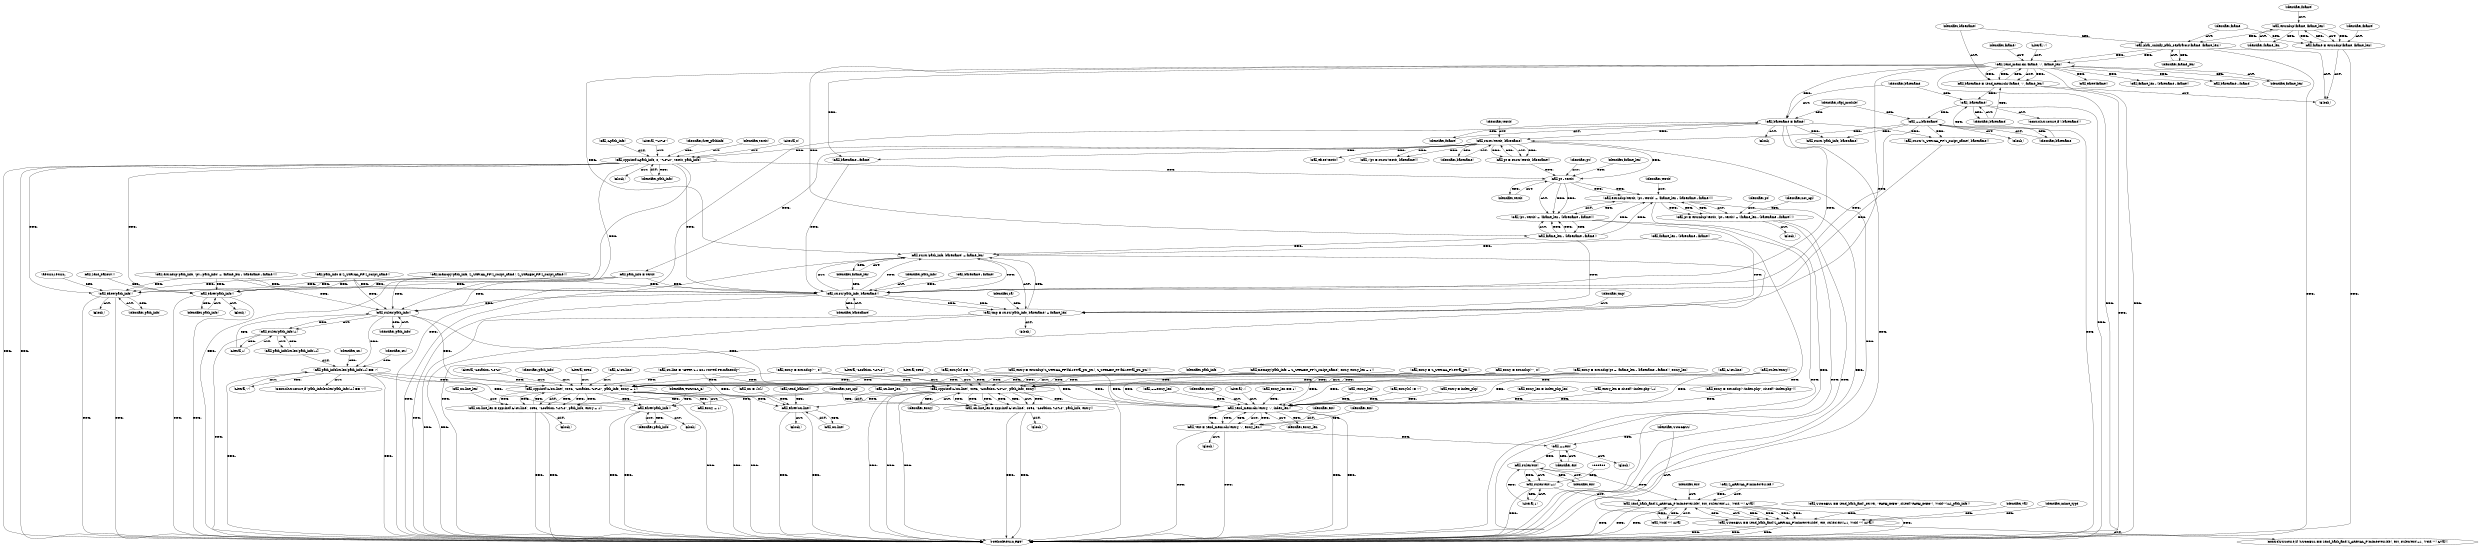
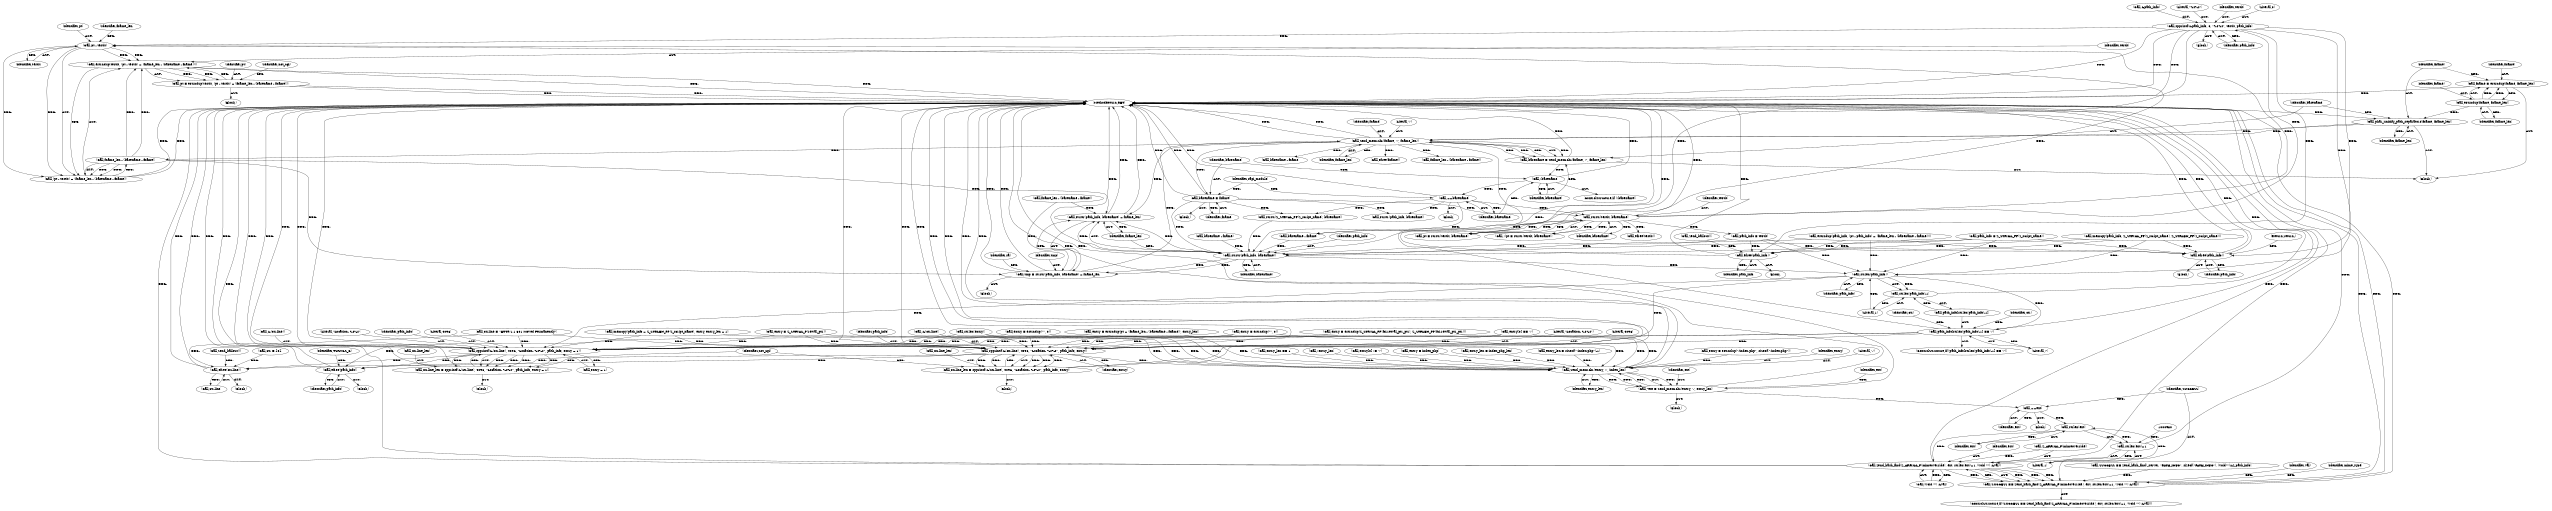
  digraph {
    n1 [label="(Call,spprintf(&path_info, 0, \"%s%s\", testit, path_info))"]
    n2 [label="(Call,pt - testit)"]
    n3 [label="(Call,efree(path_info))"]
    n4 [label="(Call,efree(path_info))"]
    n5 [label="(Call,strstr(path_info, basename))"]
    n6 [label="(Call,strlen(path_info))"]
    n7 [label="(MethodReturn,RET)"]
    n8 [label="(Block,)"]
    n9 [label="(Identifier,path_info)"]
    n10 [label="(Call,estrndup(testit, (pt - testit) + (fname_len - (basename - fname))))"]
    n11 [label="(Call,(pt - testit) + (fname_len - (basename - fname)))"]
    n12 [label="(Identifier,testit)"]
    n13 [label="(Identifier,path_info)"]
    n14 [label="(Block,)"]
    n15 [label="(Identifier,path_info)"]
    n16 [label="(Block,)"]
    n17 [label="(Call,tmp = strstr(path_info, basename) + fname_len)"]
    n18 [label="(Call,strstr(path_info, basename) + fname_len)"]
    n19 [label="(Identifier,basename)"]
    n20 [label="(Call,path_info[strlen(path_info)-1] == '/')"]
    n21 [label="(Call,spprintf(&(ctr.line), 4096, \"Location: %s%s\", path_info, entry + 1))"]
    n22 [label="(Call,spprintf(&(ctr.line), 4096, \"Location: %s%s\", path_info, entry))"]
    n23 [label="(Call,strlen(path_info)-1)"]
    n24 [label="(Identifier,path_info)"]
    n25 [label="(Call,strstr(testit, basename))"]
    n26 [label="(Call,basename - fname)"]
    n27 [label="(Call,efree(testit))"]
    n28 [label="(Call,!(pt = strstr(testit, basename)))"]
    n29 [label="(Call,pt = strstr(testit, basename))"]
    n30 [label="(Call,path_info = testit)"]
    n31 [label="(Identifier,basename)"]
    n32 [label="(Call,basename = fname)"]
    n33 [label="(Block,)"]
    n34 [label="(Identifier,fname)"]
    n35 [label="(Call,strstr(path_info, basename))"]
    n36 [label="(Call,strstr(Z_STRVAL_PP(z_script_name), basename))"]
    n37 [label="(Call,zend_memrchr(fname, '/', fname_len))"]
    n38 [label="(Call,basename = zend_memrchr(fname, '/', fname_len))"]
    n39 [label="(Call,efree(fname))"]
    n40 [label="(Call,fname_len - (basename - fname))"]
    n41 [label="(Call,fname_len - (basename - fname))"]
    n42 [label="(Call,basename - fname)"]
    n43 [label="(Identifier,fname_len)"]
    n44 [label="(Block,)"]
    n45 [label="(Call,!basename)"]
    n46 [label="(Block,)"]
    n47 [label="(Identifier,fname_len)"]
    n48 [label="(Call,phar_unixify_path_separators(fname, fname_len))"]
    n49 [label="(Identifier,fname_len)"]
    n50 [label="(Call,fname = estrndup(fname, fname_len))"]
    n51 [label="(Call,estrndup(fname, fname_len))"]
    n52 [label="(Identifier,fname_len)"]
    n53 [label="(Call,++basename)"]
    n54 [label="(Identifier,basename)"]
    n55 [label="(Block,)"]
    n56 [label="(Identifier,basename)"]
    n57 [label="(ControlStructure,if (!basename))"]
    n58 [label="(Call,pt = estrndup(testit, (pt - testit) + (fname_len - (basename - fname))))"]
    n59 [label="(Block,)"]
    n60 [label="(Call,efree(path_info))"]
    n61 [label="(Literal,'/')"]
    n62 [label="(ControlStructure,if (path_info[strlen(path_info)-1] == '/'))"]
    n63 [label="(Call,ctr.line_len = spprintf(&(ctr.line), 4096, \"Location: %s%s\", path_info, entry + 1))"]
    n64 [label="(Call,efree(ctr.line))"]
    n65 [label="(Call,entry + 1)"]
    n66 [label="(Call,ctr.line_len = spprintf(&(ctr.line), 4096, \"Location: %s%s\", path_info, entry))"]
    n67 [label="(Call,zend_memrchr(entry, '.', index_len))"]
    n68 [label="(Identifier,entry)"]
    n69 [label="(Literal,1)"]
    n70 [label="(Call,path_info[strlen(path_info)-1])"]
    n71 [label="(Identifier,path_info)"]
    n72 [label="(Block,)"]
    n73 [label="(Block,)"]
    n74 [label="(Call,ctr.line)"]
    n75 [label="(Block,)"]
    n76 [label="(Block,)"]
    n77 [label="(Call,*ext = zend_memrchr(entry, '.', entry_len))"]
    n78 [label="(Identifier,entry_len)"]
    n79 [label="(Call,++ext)"]
    n80 [label="(Block,)"]
    n81 [label="(Call,strlen(ext))"]
    n82 [label="(Block,)"]
    n83 [label="(Identifier,ext)"]
    n84 [label="(Call,zend_hash_find(Z_ARRVAL_P(mimeoverride), ext, strlen(ext)+1, (void **) &val))"]
    n85 [label="(Call,strlen(ext)+1)"]
    n86 [label="(Identifier,ext)"]
    n87 [label="(Call,SUCCESS == zend_hash_find(Z_ARRVAL_P(mimeoverride), ext, strlen(ext)+1, (void **) &val))"]
    n88 [label="(Call,(void **) &val)"]
    n89 [label="(Literal,1)"]
    n90 [label="(ControlStructure,if (SUCCESS == zend_hash_find(Z_ARRVAL_P(mimeoverride), ext, strlen(ext)+1, (void **) &val)))"]
    n91 [label="(Call,&(ctr.line))"]
    n92 [label="(Identifier,tmp)"]
    n93 [label="(Call,memcpy(path_info, Z_STRVAL_PP(z_script_name), Z_STRLEN_PP(z_script_name)))"]
    n94 [label="(Call,SUCCESS == zend_hash_find(_server, \"PATH_INFO\", sizeof(\"PATH_INFO\"), (void**)&z_path_info))"]
    n95 [label="(Identifier,fname)"]
    n96 [label="(Call,&path_info)"]
    n97 [label="(Identifier,pt)"]
    n98 [label="(Literal,4096)"]
    n99 [label="(Call,entry = estrndup(\"/index.php\", sizeof(\"/index.php\")))"]
    n100 [label="(Identifier,basename)"]
    n101 [label="(Call,zend_bailout())"]
    n102 [label="(Identifier,pt)"]
-   n103 [label="(Call,++entry_len)"]
    n104 [label="(Identifier,val)"]
    n105 [label="(Identifier,fname)"]
    n106 [label="(Call,entry = estrndup(\"\", 0))"]
    n107 [label="(Identifier,sa)"]
    n108 [label="(Literal,\"Location: %s%s\")"]
    n109 [label="(Identifier,ctr)"]
    n110 [label="(Identifier,ext)"]
    n111 [label="(Identifier,entry)"]
    n112 [label="(Literal,\"%s%s\")"]
    n113 [label="(Identifier,mime_type)"]
    n114 [label="(Literal,'.')"]
    n115 [label="(Identifier,not_cgi)"]
    n116 [label="(Call,&(ctr.line))"]
    n117 [label="(Call,ctr = {0})"]
    n118 [label="(Call,zend_bailout())"]
    n119 [label="(Call,entry_len == 1)"]
    n120 [label="(Call,path_info = Z_STRVAL_PP(z_script_name))"]
    n121 [label="(Call,ctr.line = \"HTTP/1.1 301 Moved Permanently\")"]
    n122 [label="(Call,fname_len - (basename - fname))"]
    n123 [label="(Identifier,ext)"]
-   n124 [label="(Identifier,free_pathinfo)"]
    n125 [label="(Literal,4096)"]
    n126 [label="(Literal,\"Location: %s%s\")"]
    n127 [label="(Call,Z_ARRVAL_P(mimeoverride))"]
    n128 [label="(Identifier,basename)"]
    n129 [label="(Identifier,not_cgi)"]
    n130 [label="(Identifier,testit)"]
    n131 [label="(Call,entry = estrndup(Z_STRVAL_PP(fci.retval_ptr_ptr), Z_STRLEN_PP(fci.retval_ptr_ptr)))"]
    n132 [label="(Call,entry = Z_STRVAL_P(retval_ptr))"]
    n133 [label="(Identifier,fname)"]
    n134 [label="(Identifier,testit)"]
    n135 [label="(Call,!entry_len)"]
    n136 [label="(Call,ctr.line_len)"]
    n137 [label="(Identifier,path_info)"]
    n138 [label="(Call,entry[0] != '/')"]
    n139 [label="(Identifier,SUCCESS)"]
    n140 [label="(Identifier,testit)"]
    n141 [label="(Identifier,path_info)"]
    n142 [label="(Return,return;)"]
    n143 [label="(Identifier,ext)"]
    n144 [label="(Identifier,path_info)"]
    n145 [label="(Call,entry = index_php)"]
    n146 [label="(Call,entry = estrndup(pt + (fname_len - (basename - fname)), entry_len))"]
    n147 [label="(Identifier,fname)"]
    n148 [label="(Call,strlen(entry))"]
    n149 [label="(Call,entry_len = index_php_len)"]
    n150 [label="(Call,entry_len = sizeof(\"/index.php\")-1)"]
    n151 [label="(Identifier,ctr)"]
    n152 [label="(Call,ctr.line_len)"]
    n153 [label="(Literal,0)"]
    n154 [label="(Call,entry = estrndup(\"\", 0))"]
    n155 [label="(Call,basename - fname)"]
    n156 [label="(Identifier,fname_len)"]
    n157 [label="(Call,entry[0] == '/')"]
    n158 [label="(Call,memcpy(path_info + Z_STRLEN_PP(z_script_name), entry, entry_len + 1))"]
    n159 [label="(Identifier,TSRMLS_C)"]
    n160 [label="(Identifier,sapi_module)"]
    n161 [label="(Literal,'/')"]
    n162 [label="(Call,estrndup(path_info, (pt - path_info) + (fname_len - (basename - fname))))"]
    1000980
    n1 -> n2 [label="DDG: "]
    n1 -> n3 [label="DDG: "]
    n1 -> n4 [label="DDG: "]
    n1 -> n5 [label="DDG: "]
    n1 -> n6 [label="DDG: "]
    n1 -> n7 [label="DDG: "]
    n1 -> n7 [label="DDG: "]
    n1 -> n7 [label="DDG: "]
    n1 -> n8 [label="AST: "]
    n1 -> n9 [label="CFG: "]
    n2 -> n10 [label="DDG: "]
    n2 -> n10 [label="DDG: "]
    n2 -> n11 [label="AST: "]
    n2 -> n11 [label="DDG: "]
    n2 -> n11 [label="DDG: "]
    n2 -> n12 [label="CFG: "]
    n3 -> n7 [label="DDG: "]
    n3 -> n7 [label="DDG: "]
    n3 -> n13 [label="CFG: "]
    n3 -> n14 [label="AST: "]
    n4 -> n7 [label="DDG: "]
    n4 -> n7 [label="DDG: "]
    n4 -> n15 [label="CFG: "]
    n4 -> n16 [label="AST: "]
    n5 -> n6 [label="DDG: "]
    n5 -> n7 [label="DDG: "]
    n5 -> n17 [label="DDG: "]
    n5 -> n17 [label="DDG: "]
    n5 -> n18 [label="AST: "]
    n5 -> n18 [label="DDG: "]
    n5 -> n18 [label="DDG: "]
    n5 -> n19 [label="CFG: "]
    n6 -> n20 [label="DDG: "]
    n6 -> n21 [label="DDG: "]
    n6 -> n22 [label="DDG: "]
    n6 -> n23 [label="AST: "]
    n6 -> n23 [label="DDG: "]
    n6 -> n24 [label="CFG: "]
    n9 -> n1 [label="AST: "]
    n10 -> n7 [label="DDG: "]
    n10 -> n7 [label="DDG: "]
    n10 -> n11 [label="CFG: "]
    n10 -> n58 [label="AST: "]
    n10 -> n58 [label="DDG: "]
    n10 -> n58 [label="DDG: "]
    n11 -> n7 [label="DDG: "]
    n11 -> n7 [label="DDG: "]
    n11 -> n10 [label="AST: "]
    n11 -> n41 [label="CFG: "]
    n12 -> n2 [label="AST: "]
    n13 -> n3 [label="AST: "]
    n15 -> n4 [label="AST: "]
    n17 -> n7 [label="DDG: "]
    n17 -> n7 [label="DDG: "]
    n17 -> n18 [label="CFG: "]
    n17 -> n46 [label="AST: "]
    n18 -> n7 [label="DDG: "]
    n18 -> n7 [label="DDG: "]
    n18 -> n17 [label="AST: "]
    n18 -> n47 [label="CFG: "]
    n19 -> n5 [label="AST: "]
    n20 -> n7 [label="DDG: "]
    n20 -> n7 [label="DDG: "]
    n20 -> n21 [label="DDG: "]
    n20 -> n22 [label="DDG: "]
    n20 -> n60 [label="DDG: "]
    n20 -> n61 [label="CFG: "]
    n20 -> n62 [label="AST: "]
    n21 -> n7 [label="DDG: "]
    n21 -> n7 [label="DDG: "]
    n21 -> n7 [label="DDG: "]
    n21 -> n60 [label="DDG: "]
    n21 -> n63 [label="AST: "]
    n21 -> n63 [label="DDG: "]
    n21 -> n63 [label="DDG: "]
    n21 -> n63 [label="DDG: "]
    n21 -> n63 [label="DDG: "]
    n21 -> n63 [label="DDG: "]
    n21 -> n64 [label="DDG: "]
    n21 -> n65 [label="CFG: "]
    n22 -> n7 [label="DDG: "]
    n22 -> n7 [label="DDG: "]
    n22 -> n7 [label="DDG: "]
    n22 -> n60 [label="DDG: "]
    n22 -> n64 [label="DDG: "]
    n22 -> n66 [label="AST: "]
    n22 -> n66 [label="DDG: "]
    n22 -> n66 [label="DDG: "]
    n22 -> n66 [label="DDG: "]
    n22 -> n66 [label="DDG: "]
    n22 -> n66 [label="DDG: "]
    n22 -> n67 [label="DDG: "]
    n22 -> n68 [label="CFG: "]
    n23 -> n7 [label="DDG: "]
    n23 -> n69 [label="CFG: "]
    n23 -> n70 [label="AST: "]
    n24 -> n6 [label="AST: "]
    n25 -> n1 [label="DDG: "]
    n25 -> n2 [label="DDG: "]
    n25 -> n7 [label="DDG: "]
    n25 -> n26 [label="DDG: "]
    n25 -> n27 [label="DDG: "]
    n25 -> n28 [label="DDG: "]
    n25 -> n28 [label="DDG: "]
    n25 -> n29 [label="AST: "]
    n25 -> n29 [label="DDG: "]
    n25 -> n29 [label="DDG: "]
    n25 -> n30 [label="DDG: "]
    n25 -> n31 [label="CFG: "]
    n26 -> n5 [label="DDG: "]
    n29 -> n2 [label="DDG: "]
    n29 -> n25 [label="CFG: "]
    n30 -> n3 [label="DDG: "]
    n30 -> n4 [label="DDG: "]
    n30 -> n5 [label="DDG: "]
    n30 -> n6 [label="DDG: "]
    n31 -> n25 [label="AST: "]
    n32 -> n5 [label="DDG: "]
    n32 -> n7 [label="DDG: "]
    n32 -> n7 [label="DDG: "]
    n32 -> n25 [label="DDG: "]
    n32 -> n33 [label="AST: "]
    n32 -> n34 [label="CFG: "]
    n32 -> n35 [label="DDG: "]
    n32 -> n36 [label="DDG: "]
    n34 -> n32 [label="AST: "]
    n36 -> n5 [label="DDG: "]
    n37 -> n7 [label="DDG: "]
    n37 -> n7 [label="DDG: "]
-   n37 -> n17 [label="DDG: "]
+   n17 -> n37 [label="DDG: "]
    n37 -> n18 [label="DDG: "]
    n37 -> n26 [label="DDG: "]
    n37 -> n32 [label="DDG: "]
    n37 -> n38 [label="AST: "]
    n37 -> n38 [label="DDG: "]
    n37 -> n38 [label="DDG: "]
    n37 -> n38 [label="DDG: "]
    n37 -> n39 [label="DDG: "]
    n37 -> n40 [label="DDG: "]
    n37 -> n41 [label="DDG: "]
    n37 -> n42 [label="DDG: "]
    n37 -> n43 [label="CFG: "]
    n38 -> n7 [label="DDG: "]
    n38 -> n37 [label="CFG: "]
    n38 -> n44 [label="AST: "]
    n38 -> n45 [label="DDG: "]
    n41 -> n10 [label="DDG: "]
    n41 -> n10 [label="DDG: "]
    n41 -> n11 [label="AST: "]
    n41 -> n11 [label="DDG: "]
    n41 -> n11 [label="DDG: "]
    n41 -> n17 [label="DDG: "]
    n41 -> n18 [label="DDG: "]
    n43 -> n37 [label="AST: "]
    n45 -> n7 [label="DDG: "]
    n45 -> n53 [label="DDG: "]
    n45 -> n56 [label="CFG: "]
    n45 -> n57 [label="AST: "]
    n47 -> n5 [label="CFG: "]
    n47 -> n18 [label="AST: "]
-   n48 -> n7 [label="DDG: "]
+   n7 -> n48 [label="DDG: "]
    n48 -> n37 [label="DDG: "]
    n48 -> n37 [label="DDG: "]
    n48 -> n44 [label="AST: "]
    n48 -> n49 [label="CFG: "]
    n49 -> n48 [label="AST: "]
    n50 -> n7 [label="DDG: "]
    n50 -> n44 [label="AST: "]
    n50 -> n51 [label="CFG: "]
    n51 -> n48 [label="DDG: "]
    n51 -> n50 [label="AST: "]
    n51 -> n50 [label="DDG: "]
    n51 -> n50 [label="DDG: "]
    n51 -> n52 [label="CFG: "]
    n52 -> n51 [label="AST: "]
    n53 -> n5 [label="DDG: "]
    n53 -> n7 [label="DDG: "]
    n53 -> n25 [label="DDG: "]
    n53 -> n35 [label="DDG: "]
    n53 -> n36 [label="DDG: "]
    n53 -> n54 [label="CFG: "]
    n53 -> n55 [label="AST: "]
    n54 -> n45 [label="CFG: "]
    n54 -> n53 [label="AST: "]
    n56 -> n38 [label="CFG: "]
    n56 -> n45 [label="AST: "]
    n58 -> n7 [label="DDG: "]
    n58 -> n7 [label="DDG: "]
    n58 -> n10 [label="CFG: "]
    n58 -> n59 [label="AST: "]
    n60 -> n7 [label="DDG: "]
    n60 -> n7 [label="DDG: "]
    n60 -> n71 [label="CFG: "]
    n60 -> n72 [label="AST: "]
    n61 -> n20 [label="AST: "]
    n63 -> n7 [label="DDG: "]
    n63 -> n7 [label="DDG: "]
    n63 -> n21 [label="CFG: "]
    n63 -> n73 [label="AST: "]
    n64 -> n7 [label="DDG: "]
    n64 -> n7 [label="DDG: "]
    n64 -> n74 [label="CFG: "]
    n64 -> n75 [label="AST: "]
    n65 -> n21 [label="AST: "]
    n66 -> n7 [label="DDG: "]
    n66 -> n7 [label="DDG: "]
    n66 -> n22 [label="CFG: "]
    n66 -> n76 [label="AST: "]
    n67 -> n7 [label="DDG: "]
    n67 -> n7 [label="DDG: "]
    n67 -> n77 [label="AST: "]
    n67 -> n77 [label="DDG: "]
    n67 -> n77 [label="DDG: "]
    n67 -> n77 [label="DDG: "]
    n67 -> n78 [label="CFG: "]
    n68 -> n22 [label="AST: "]
    n69 -> n6 [label="CFG: "]
    n69 -> n23 [label="AST: "]
    n70 -> n20 [label="AST: "]
    n70 -> n23 [label="CFG: "]
    n71 -> n60 [label="AST: "]
    n74 -> n64 [label="AST: "]
    n77 -> n7 [label="DDG: "]
    n77 -> n7 [label="DDG: "]
    n77 -> n67 [label="CFG: "]
    n77 -> n79 [label="DDG: "]
    n77 -> n80 [label="AST: "]
    n78 -> n67 [label="AST: "]
    n79 -> n81 [label="DDG: "]
    n79 -> n82 [label="AST: "]
    n79 -> n83 [label="CFG: "]
    n81 -> n84 [label="DDG: "]
    n81 -> n85 [label="AST: "]
    n81 -> n85 [label="DDG: "]
    n81 -> n86 [label="CFG: "]
    n83 -> n79 [label="AST: "]
    n84 -> n7 [label="DDG: "]
    n84 -> n7 [label="DDG: "]
    n84 -> n7 [label="DDG: "]
    n84 -> n7 [label="DDG: "]
    n84 -> n87 [label="AST: "]
    n84 -> n87 [label="DDG: "]
    n84 -> n87 [label="DDG: "]
    n84 -> n87 [label="DDG: "]
    n84 -> n87 [label="DDG: "]
    n84 -> n88 [label="CFG: "]
    n85 -> n7 [label="DDG: "]
    n85 -> n84 [label="AST: "]
    n85 -> n89 [label="CFG: "]
    n86 -> n81 [label="AST: "]
    n87 -> n7 [label="DDG: "]
    n87 -> n7 [label="DDG: "]
    n87 -> n7 [label="DDG: "]
    n87 -> n84 [label="CFG: "]
    n87 -> n90 [label="AST: "]
    n88 -> n84 [label="AST: "]
    n88 -> n84 [label="DDG: "]
    n89 -> n81 [label="CFG: "]
    n89 -> n85 [label="AST: "]
    n91 -> n22 [label="AST: "]
    n92 -> n17 [label="AST: "]
    n93 -> n3 [label="DDG: "]
    n93 -> n4 [label="DDG: "]
    n93 -> n5 [label="DDG: "]
    n93 -> n6 [label="DDG: "]
    n94 -> n87 [label="DDG: "]
    n95 -> n37 [label="AST: "]
    n96 -> n1 [label="AST: "]
    n97 -> n2 [label="AST: "]
    n98 -> n21 [label="AST: "]
    n99 -> n67 [label="DDG: "]
    n100 -> n32 [label="AST: "]
    n100 -> n45 [label="CFG: "]
    n101 -> n64 [label="CFG: "]
    n102 -> n58 [label="AST: "]
-   n103 -> n67 [label="DDG: "]
    n104 -> n87 [label="CFG: "]
    n105 -> n48 [label="AST: "]
    n105 -> n50 [label="CFG: "]
    n106 -> n21 [label="DDG: "]
    n106 -> n22 [label="DDG: "]
    n106 -> n67 [label="DDG: "]
    n107 -> n17 [label="CFG: "]
    n108 -> n22 [label="AST: "]
    n109 -> n20 [label="CFG: "]
    n110 -> n77 [label="AST: "]
    n111 -> n67 [label="AST: "]
    n112 -> n1 [label="AST: "]
    n113 -> n87 [label="CFG: "]
    n114 -> n67 [label="AST: "]
    n115 -> n58 [label="CFG: "]
    n116 -> n21 [label="AST: "]
    n117 -> n64 [label="DDG: "]
    n118 -> n4 [label="CFG: "]
    n119 -> n67 [label="DDG: "]
    n120 -> n3 [label="DDG: "]
    n120 -> n4 [label="DDG: "]
    n120 -> n5 [label="DDG: "]
    n120 -> n6 [label="DDG: "]
    n121 -> n21 [label="DDG: "]
    n121 -> n22 [label="DDG: "]
    n121 -> n64 [label="DDG: "]
    n122 -> n17 [label="DDG: "]
    n122 -> n18 [label="DDG: "]
    n123 -> n84 [label="AST: "]
-   n124 -> n1 [label="CFG: "]
    n125 -> n22 [label="AST: "]
    n126 -> n21 [label="AST: "]
    n127 -> n84 [label="AST: "]
    n127 -> n84 [label="DDG: "]
    n128 -> n38 [label="AST: "]
    n128 -> n48 [label="CFG: "]
    n129 -> n63 [label="CFG: "]
    n129 -> n66 [label="CFG: "]
    n130 -> n25 [label="AST: "]
    n131 -> n21 [label="DDG: "]
    n131 -> n22 [label="DDG: "]
    n131 -> n67 [label="DDG: "]
    n132 -> n21 [label="DDG: "]
    n132 -> n22 [label="DDG: "]
    n132 -> n67 [label="DDG: "]
    n133 -> n51 [label="AST: "]
    n134 -> n10 [label="AST: "]
    n135 -> n67 [label="DDG: "]
    n136 -> n66 [label="AST: "]
    n137 -> n22 [label="AST: "]
    n138 -> n67 [label="DDG: "]
    n139 -> n79 [label="CFG: "]
    n139 -> n87 [label="AST: "]
    n140 -> n1 [label="AST: "]
    n141 -> n5 [label="AST: "]
    n142 -> n3 [label="CFG: "]
    n143 -> n77 [label="CFG: "]
    n144 -> n21 [label="AST: "]
    n145 -> n67 [label="DDG: "]
    n146 -> n21 [label="DDG: "]
    n146 -> n22 [label="DDG: "]
    n146 -> n67 [label="DDG: "]
    n147 -> n50 [label="AST: "]
    n148 -> n21 [label="DDG: "]
    n148 -> n22 [label="DDG: "]
    n148 -> n67 [label="DDG: "]
    n149 -> n67 [label="DDG: "]
    n150 -> n67 [label="DDG: "]
    n151 -> n20 [label="CFG: "]
    n152 -> n63 [label="AST: "]
    n153 -> n1 [label="AST: "]
    n154 -> n21 [label="DDG: "]
    n154 -> n22 [label="DDG: "]
    n154 -> n67 [label="DDG: "]
    n155 -> n5 [label="DDG: "]
    n156 -> n2 [label="CFG: "]
    n157 -> n21 [label="DDG: "]
    n157 -> n22 [label="DDG: "]
    n157 -> n67 [label="DDG: "]
    n158 -> n21 [label="DDG: "]
    n158 -> n22 [label="DDG: "]
    n158 -> n67 [label="DDG: "]
    n159 -> n60 [label="CFG: "]
    n160 -> n32 [label="CFG: "]
    n160 -> n53 [label="CFG: "]
    n161 -> n37 [label="AST: "]
    n162 -> n3 [label="DDG: "]
    n162 -> n4 [label="DDG: "]
    n162 -> n5 [label="DDG: "]
    n162 -> n6 [label="DDG: "]
    1000980 -> n85 [label="CFG: "]
  }
